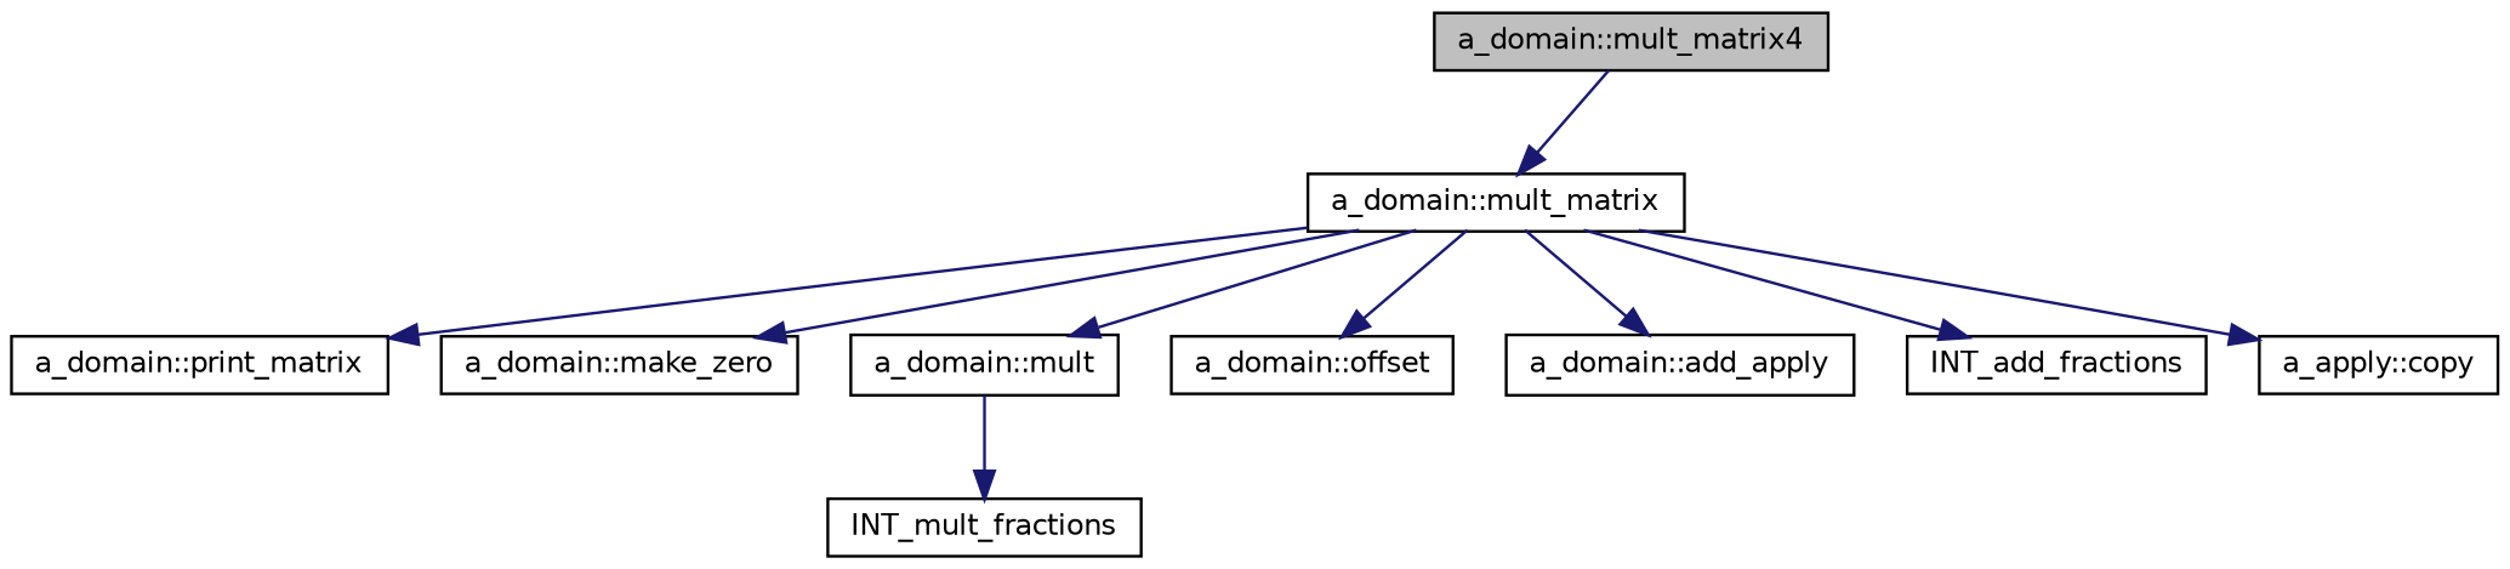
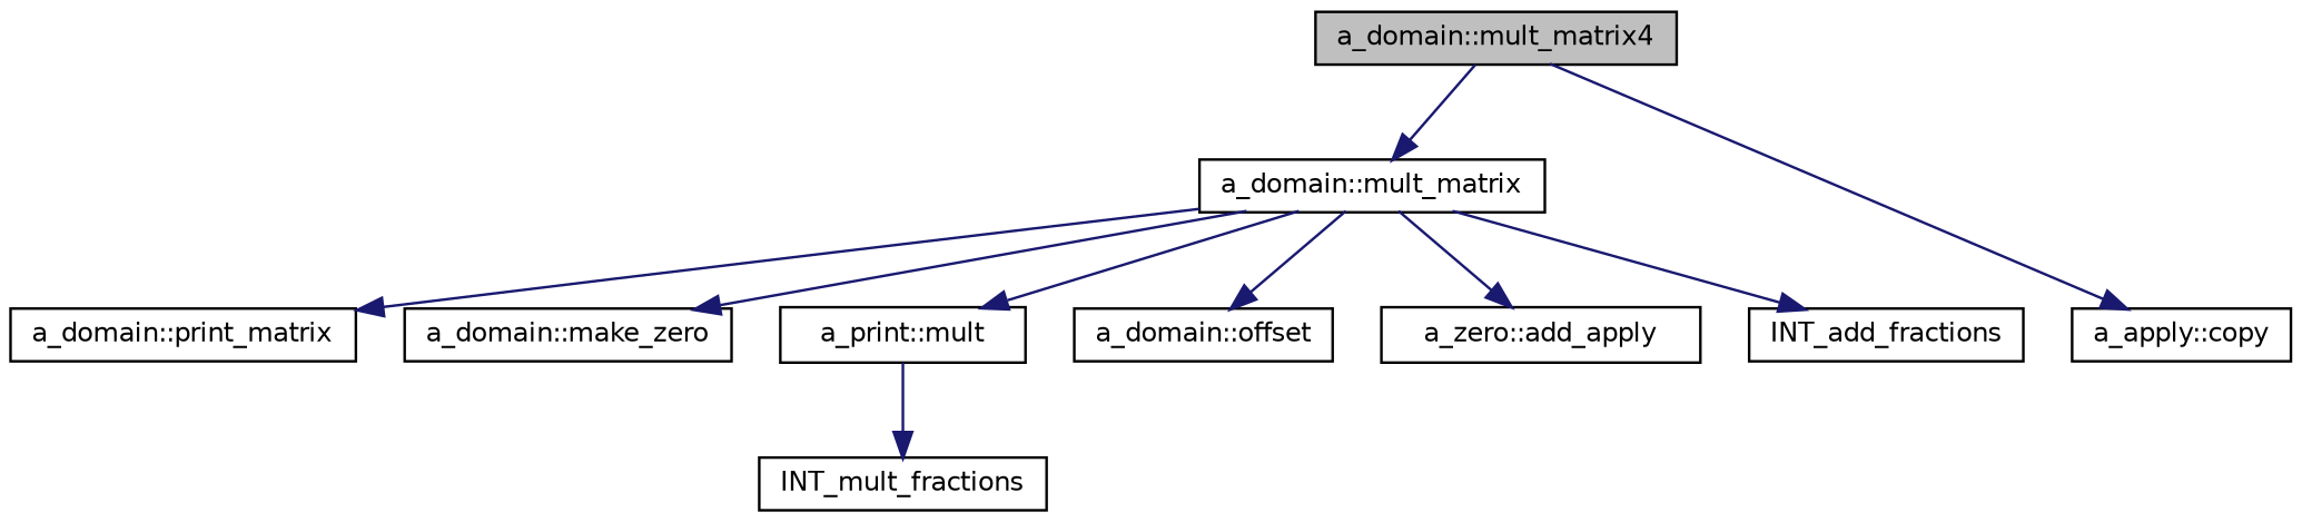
  digraph {
    rankdir=TB
    node [color=black fillcolor=white fontname=Helvetica fontsize=10 shape=record style=filled]
    edge [color=midnightblue fontname=Helvetica fontsize=10 labelfontname=Helvetica labelfontsize=10 style=solid]
    n1 [fillcolor=grey75 fontcolor=black height=0.2 label="a_domain::mult_matrix4" width=0.4]
    n2 [height=0.2 label="a_domain::mult_matrix" width=0.4]
    n3 [height=0.2 label="a_domain::print_matrix" width=0.4]
    n4 [height=0.2 label="a_domain::make_zero" width=0.4]
-   n5 [height=0.2 label="a_domain::mult" width=0.4]
+   n5 [height=0.2 label="a_print::mult" width=0.4]
    n6 [height=0.2 label="a_domain::offset" width=0.4]
-   n7 [height=0.2 label="a_domain::add_apply" width=0.4]
+   n7 [height=0.2 label="a_zero::add_apply" width=0.4]
    n8 [height=0.2 label="a_apply::copy" width=0.4]
    n9 [height=0.2 label=INT_add_fractions width=0.4]
    n10 [height=0.2 label=INT_mult_fractions width=0.4]
    n1 -> n2
    n2 -> n3
    n2 -> n4
    n2 -> n5
    n2 -> n6
    n2 -> n7
-   n2 -> n8
+   n1 -> n8
    n2 -> n9
    n5 -> n10
  }
